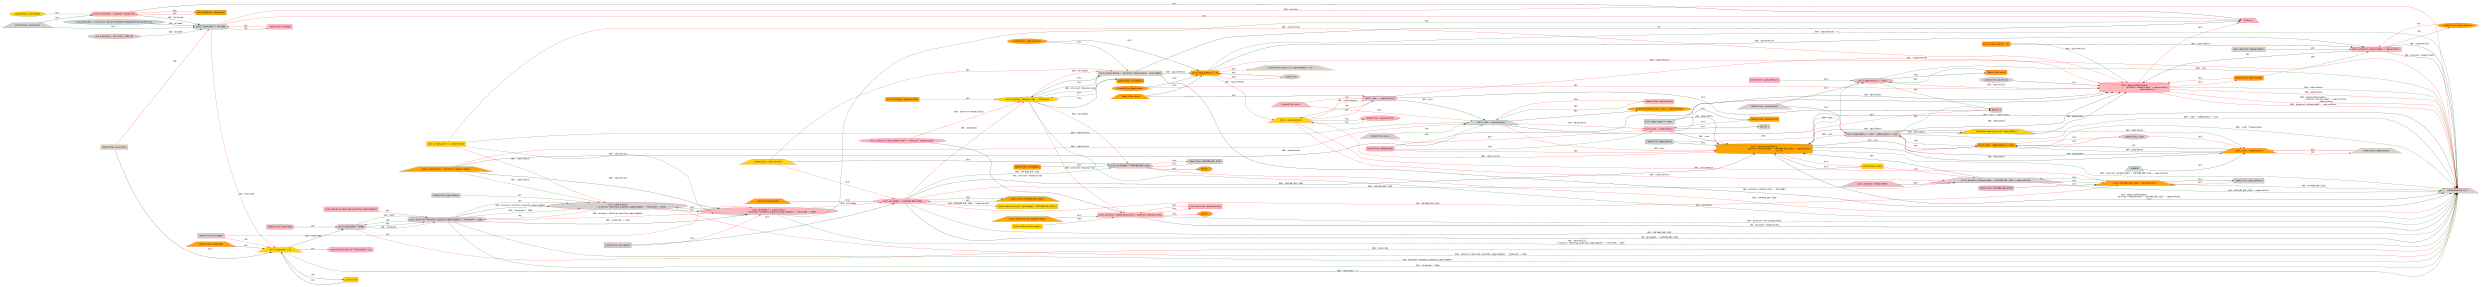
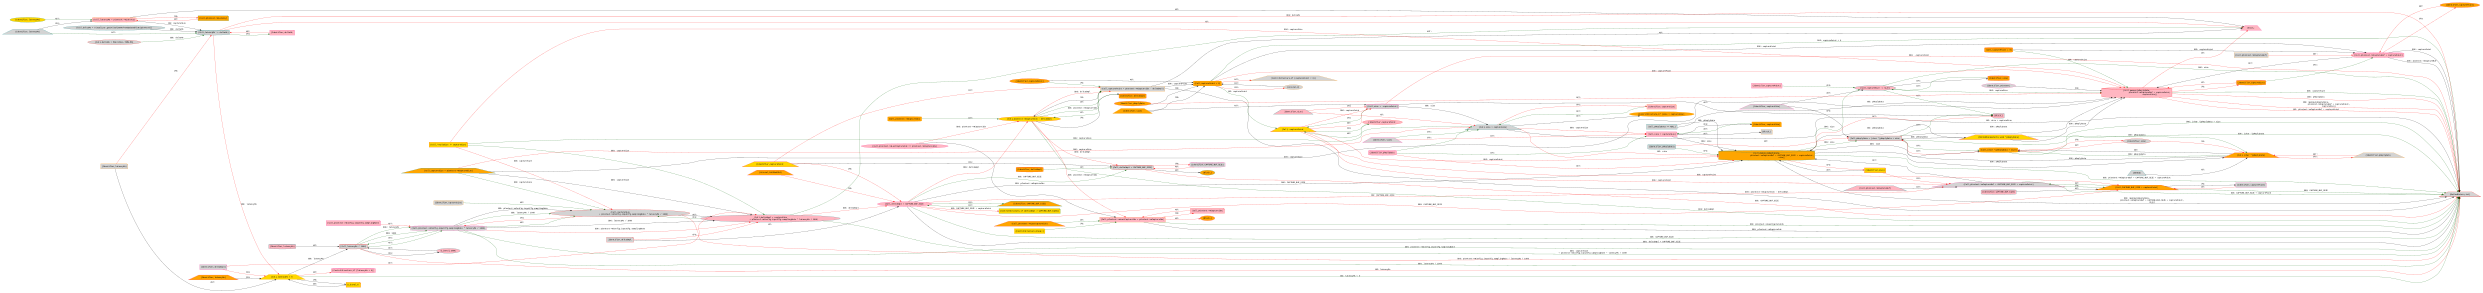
  digraph {
    fontname="Liberation Mono"
    rankdir=LR
    node [color=deeppink fillcolor=lightgrey fontname="Liberation Mono" shape=cylinder style=filled]
    edge [color=red fontname="Liberation Mono"]
    n1 [color=darkorange fillcolor=lightpink label="(Call,latencyMs = pContext->mLatency)"]
    n2 [color=teal label="(Call,latencyMs -= deltaMs)"]
    n3 [color=teal fillcolor=orange label="(Call,pContext->mLatency)" shape=note]
    n4 [fillcolor=lightpink label="(Block,)" shape=trapezium]
    n5 [color=red label="(MethodReturn,int)" shape=trapezium]
    n6 [color=darkorange fillcolor=gold label="(Call,latencyMs < 0)" shape=trapezium]
    n7 [fillcolor=lightpink label="(Identifier,deltaMs)" shape=note]
    n8 [color=red label="(Call,latencyMs / 1000)"]
    n9 [color=red fillcolor=gold label="(Literal,0)" shape=note]
    n10 [fillcolor=lightpink label="(ControlStructure,if (latencyMs < 0))"]
    n11 [label="(Call,pContext->mConfig.inputCfg.samplingRate * latencyMs / 1000)"]
+   n12 [color=teal fillcolor=lightpink label="(Literal,1000)" shape=ellipse]
    n13 [color=teal fillcolor=lightpink label="(Call,deltaSmpl = captureSize\n                        + pContext->mConfig.inputCfg.samplingRate * latencyMs / 1000)" shape=ellipse]
    n14 [color=red label="(Call,captureSize\n                        + pContext->mConfig.inputCfg.samplingRate * latencyMs / 1000)" shape=ellipse]
    n15 [fillcolor=lightpink label="(Call,deltaSmpl > CAPTURE_BUF_SIZE)" shape=ellipse]
    n16 [color=red label="(Call,deltaSmpl = CAPTURE_BUF_SIZE)"]
    n17 [color=red fillcolor=gold label="(Call,pContext->mCaptureIdx - deltaSmpl)" shape=ellipse]
    n18 [color=teal fillcolor=orange label="(Call,memcpy(pReplyData,\n                           pContext->mCaptureBuf + CAPTURE_BUF_SIZE + capturePoint,\n                           size))"]
    n19 [label="(Call,pContext->mCaptureBuf + CAPTURE_BUF_SIZE + capturePoint)" shape=trapezium]
    n20 [color=red fillcolor=orange label="(Call,CAPTURE_BUF_SIZE + capturePoint)" shape=trapezium]
    n21 [color=teal fillcolor=gold label="(ControlStructure,if (deltaSmpl > CAPTURE_BUF_SIZE))" shape=note]
    n22 [color=teal fillcolor=orange label="(Identifier,CAPTURE_BUF_SIZE)" shape=trapezium]
    n23 [color=teal fillcolor=orange label="(Block,)" shape=ellipse]
    n24 [label="(Identifier,CAPTURE_BUF_SIZE)"]
    n25 [color=darkorange label="(Call,capturePoint = pContext->mCaptureIdx - deltaSmpl)" shape=note]
    n26 [color=darkorange fillcolor=lightpink label="(Call,pContext->mLastCaptureIdx = pContext->mCaptureIdx)" shape=note]
    n27 [color=red fillcolor=orange label="(Identifier,deltaSmpl)"]
    n28 [color=teal fillcolor=lightpink label="(Block,)"]
    n29 [color=teal fillcolor=lightpink label="(Call,captureSize -= size)" shape=ellipse]
    n30 [color=red label="(Call,pReplyData = (char *)pReplyData + size)" shape=note]
    n31 [fillcolor=orange label="(Call,(char *)pReplyData)" shape=trapezium]
    n32 [color=darkorange fillcolor=orange label="(Call,(char *)pReplyData + size)"]
    n33 [fillcolor=gold label="(Identifier,size)" shape=note]
    n34 [label="(Identifier,capturePoint)" shape=note]
    n35 [color=darkorange fillcolor=orange label="(Call,capturePoint < 0)" shape=note]
    n36 [color=red fillcolor=lightpink label="(Call,pContext->mCaptureIdx)" shape=note]
    n37 [fillcolor=orange label="(Block,)" shape=ellipse]
    n38 [fillcolor=gold label="(Call,-capturePoint)" shape=trapezium]
    n39 [color=red fillcolor=lightpink label="(Call,memcpy(pReplyData,\n                       pContext->mCaptureBuf + capturePoint,\n                       captureSize))"]
    n40 [fillcolor=lightpink label="(Call,pContext->mCaptureBuf + capturePoint)"]
    n41 [color=darkorange label="(Literal,0)" shape=ellipse]
    n42 [color=darkorange label="(ControlStructure,if (capturePoint < 0))" shape=trapezium]
    n43 [label="(Call,size = -capturePoint)"]
    n44 [color=red fillcolor=lightpink label="(Identifier,capturePoint)" shape=ellipse]
    n45 [fillcolor=orange label="(Identifier,captureSize)"]
    n46 [fillcolor=orange label="(Identifier,capturePoint)" shape=ellipse]
    n47 [color=teal label="(Call,size > captureSize)" shape=trapezium]
    n48 [fillcolor=lightpink label="(Call,size = captureSize)" shape=note]
    n49 [color=darkorange fillcolor=lightpink label="(Identifier,captureSize)" shape=note]
    n50 [color=darkorange fillcolor=orange label="(ControlStructure,if (size > captureSize))" shape=ellipse]
    n51 [color=darkorange label="(Block,)" shape=note]
    n52 [color=darkorange fillcolor=orange label="(Identifier,captureSize)" shape=note]
    n53 [fillcolor=orange label="(Identifier,size)"]
    n54 [fillcolor=gold label="(MethodParameterIn,void *pReplyData)" shape=trapezium]
    n55 [color=darkorange label="(Identifier,pReplyData)" shape=trapezium]
    n56 [color=red label="(Identifier,size)" shape=ellipse]
    n57 [color=red fillcolor=gold label="(Identifier,capturePoint)" shape=trapezium]
    n58 [color=red label="(Call,deltaMs > MAX_STALL_TIME_MS)" shape=ellipse]
    n59 [label="(Identifier,captureSize)" shape=trapezium]
    n60 [label="(Identifier,size)" shape=trapezium]
    n61 [color=red fillcolor=orange label="(Identifier,deltaSmpl)"]
    n62 [fillcolor=lightpink label="(Identifier,pReplyData)"]
    n63 [fillcolor=orange label="(Literal,0x534e4554)" shape=trapezium]
    n64 [color=darkorange label="(Identifier,captureSize)"]
    n65 [color=darkorange label="(Call,pContext->mCaptureBuf)" shape=note]
    n66 [color=darkorange fillcolor=gold label="(ControlStructure,break;)" shape=note]
    n67 [color=teal fillcolor=lightpink label="(Identifier,latencyMs)"]
    n68 [color=teal fillcolor=gold label="(Identifier,latencyMs)" shape=ellipse]
    n69 [color=teal label="(Call,pReplyData == NULL)" shape=note]
-   n70 [color=teal fillcolor=orange label="(Call,pContext->mLastCaptureIdx)" shape=trapezium]
+   n70 [color=red fillcolor=orange label="(Call,pContext->mLastCaptureIdx)" shape=trapezium]
    n71 [color=red label="(Identifier,deltaSmpl)" shape=note]
    n72 [color=darkorange fillcolor=orange label="(Call,pContext->mCaptureIdx)"]
    n73 [color=teal label="(Identifier,latencyMs)" shape=trapezium]
    n74 [color=teal fillcolor=lightpink label="(Identifier,size)" shape=trapezium]
    n75 [color=darkorange fillcolor=orange label="(Identifier,size)" shape=trapezium]
    n76 [fillcolor=lightpink label="(Call,pContext->mLastCaptureIdx == pContext->mCaptureIdx)" shape=ellipse]
    n77 [color=teal fillcolor=lightpink label="(Call,pContext->mCaptureBuf)" shape=trapezium]
    n78 [color=teal fillcolor=orange label="(Call,captureSize = pContext->mCaptureSize)" shape=trapezium]
    n79 [color=teal label="(Call,deltaMs = Visualizer_getDeltaTimeMsFromUpdatedTime(pContext))" shape=ellipse]
    n80 [fillcolor=orange label="(Identifier,pReplyData)" shape=ellipse]
    n81 [label="(Identifier,pContext)" shape=ellipse]
    n82 [color=darkorange label="(Identifier,latencyMs)" shape=note]
    n83 [label="(Identifier,deltaSmpl)" shape=note]
    n84 [color=teal label="(Identifier,pReplyData)"]
    n85 [color=red fillcolor=orange label="(Call,capturePoint = 0)"]
    n86 [color=red fillcolor=gold label="(Call,*replySize != captureSize)" shape=note]
    n87 [fillcolor=lightpink label="(Call,pContext->mConfig.inputCfg.samplingRate)" shape=note]
    n88 [color=teal fillcolor=lightpink label="(Identifier,CAPTURE_BUF_SIZE)"]
    n89 [color=red fillcolor=orange label="(Identifier,capturePoint)" shape=ellipse]
    n90 [fillcolor=orange label="(Identifier,latencyMs)" shape=trapezium]
    n91 [fillcolor=lightpink label="(Identifier,capturePoint)" shape=note]
    1000845 [color=teal shape=trapezium]
-   n1 -> n2 [color=black label="DDG: latencyMs"]
+   n1 -> n2 [color=black label="DDG: captureSize"]
    n1 -> n3 [label="CFG: "]
    n1 -> n4 [color=black label="AST: "]
    n2 -> n4 [label="AST: "]
    n2 -> n5 [label="DDG: deltaMs"]
    n2 -> n6 [label="DDG: latencyMs"]
    n2 -> n7 [color=darkgreen label="CFG: "]
    n3 -> n1 [label="AST: "]
    n6 -> n5 [color=darkgreen label="DDG: latencyMs < 0"]
    n6 -> n8 [color=black label="DDG: latencyMs"]
    n6 -> n9 [color=black label="CFG: "]
    n6 -> n10 [label="AST: "]
    n7 -> n2 [label="AST: "]
    n8 -> n5 [label="DDG: latencyMs"]
    n8 -> n11 [color=darkgreen label="AST: "]
    n8 -> n11 [color=darkgreen label="DDG: latencyMs"]
    n8 -> n11 [color=darkgreen label="DDG: 1000"]
+   n8 -> n12 [color=black label="CFG: "]
    n9 -> n6 [color=black label="AST: "]
    n11 -> n5 [color=darkgreen label="DDG: latencyMs / 1000"]
    n11 -> n5 [color=darkgreen label="DDG: pContext->mConfig.inputCfg.samplingRate"]
    n11 -> n8 [color=darkgreen label="CFG: "]
    n11 -> n13 [label="DDG: pContext->mConfig.inputCfg.samplingRate"]
    n11 -> n13 [color=black label="DDG: latencyMs / 1000"]
    n11 -> n14 [color=darkgreen label="AST: "]
    n11 -> n14 [color=black label="DDG: pContext->mConfig.inputCfg.samplingRate"]
    n11 -> n14 [color=darkgreen label="DDG: latencyMs / 1000"]
+   n12 -> n8 [color=black label="AST: "]
    n13 -> n4 [color=darkgreen label="AST: "]
    n13 -> n5 [color=darkgreen label="DDG: captureSize\n                        + pContext->mConfig.inputCfg.samplingRate * latencyMs / 1000"]
    n13 -> n14 [color=darkgreen label="CFG: "]
    n13 -> n15 [label="DDG: deltaSmpl"]
    n14 -> n5 [label="DDG: pContext->mConfig.inputCfg.samplingRate * latencyMs / 1000"]
    n14 -> n11 [label="CFG: "]
    n14 -> n13 [color=black label="AST: "]
    n15 -> n5 [color=black label="DDG: deltaSmpl > CAPTURE_BUF_SIZE"]
    n15 -> n5 [color=darkgreen label="DDG: CAPTURE_BUF_SIZE"]
    n15 -> n16 [color=darkgreen label="DDG: CAPTURE_BUF_SIZE"]
    n15 -> n17 [label="DDG: deltaSmpl"]
    n15 -> n18 [color=black label="DDG: CAPTURE_BUF_SIZE"]
    n15 -> n19 [label="DDG: CAPTURE_BUF_SIZE"]
    n15 -> n20 [label="DDG: CAPTURE_BUF_SIZE"]
    n15 -> n21 [label="DDG: CAPTURE_BUF_SIZE + capturePoint"]
    n15 -> n22 [color=darkgreen label="CFG: "]
    n16 -> n5 [label="DDG: CAPTURE_BUF_SIZE"]
    n16 -> n23 [color=black label="AST: "]
    n16 -> n24 [label="CFG: "]
    n17 -> n5 [color=darkgreen label="DDG: deltaSmpl"]
    n17 -> n16 [label="DDG: deltaSmpl"]
    n17 -> n25 [color=darkgreen label="AST: "]
    n17 -> n25 [color=darkgreen label="DDG: pContext->mCaptureIdx"]
    n17 -> n25 [label="DDG: deltaSmpl"]
    n17 -> n26 [label="DDG: pContext->mCaptureIdx"]
    n17 -> n27 [color=black label="CFG: "]
    n18 -> n5 [color=darkgreen label="DDG: pContext->mCaptureBuf + CAPTURE_BUF_SIZE + capturePoint"]
    n18 -> n5 [color=black label="DDG: memcpy(pReplyData,\n                           pContext->mCaptureBuf + CAPTURE_BUF_SIZE + capturePoint,\n                           size)"]
    n18 -> n28 [label="AST: "]
    n18 -> n29 [color=darkgreen label="DDG: size"]
    n18 -> n30 [color=darkgreen label="DDG: size"]
    n18 -> n31 [color=black label="DDG: pReplyData"]
    n18 -> n32 [color=black label="DDG: size"]
    n18 -> n33 [label="CFG: "]
    n19 -> n5 [color=darkgreen label="DDG: CAPTURE_BUF_SIZE + capturePoint"]
    n19 -> n18 [color=black label="AST: "]
    n19 -> n20 [color=darkgreen label="CFG: "]
    n20 -> n5 [color=darkgreen label="DDG: CAPTURE_BUF_SIZE"]
    n20 -> n19 [color=darkgreen label="AST: "]
    n20 -> n34 [color=black label="CFG: "]
    n22 -> n15 [color=darkgreen label="AST: "]
    n24 -> n16 [label="AST: "]
    n25 -> n4 [color=black label="AST: "]
    n25 -> n5 [color=black label="DDG: pContext->mCaptureIdx - deltaSmpl"]
    n25 -> n17 [color=black label="CFG: "]
    n25 -> n35 [color=black label="DDG: capturePoint"]
    n26 -> n5 [color=black label="DDG: pContext->mCaptureIdx"]
    n26 -> n5 [color=darkgreen label="DDG: pContext->mLastCaptureIdx"]
    n26 -> n36 [label="CFG: "]
    n26 -> n37 [label="AST: "]
    n27 -> n17 [color=darkgreen label="AST: "]
    n29 -> n5 [color=darkgreen label="DDG: size"]
    n29 -> n28 [color=darkgreen label="AST: "]
    n29 -> n39 [color=darkgreen label="DDG: captureSize"]
    n29 -> n53 [color=black label="CFG: "]
    n30 -> n5 [color=darkgreen label="DDG: (char *)pReplyData + size"]
    n30 -> n28 [color=darkgreen label="AST: "]
    n30 -> n32 [color=darkgreen label="CFG: "]
    n30 -> n39 [color=black label="DDG: pReplyData"]
    n30 -> n54 [color=black label="DDG: pReplyData"]
    n31 -> n30 [color=black label="DDG: pReplyData"]
    n31 -> n32 [color=black label="AST: "]
    n31 -> n32 [color=darkgreen label="DDG: pReplyData"]
    n31 -> n55 [label="CFG: "]
    n32 -> n5 [color=darkgreen label="DDG: (char *)pReplyData"]
    n32 -> n30 [label="AST: "]
    n32 -> n56 [label="CFG: "]
    n33 -> n18 [color=black label="AST: "]
    n33 -> n19 [label="CFG: "]
    n34 -> n20 [label="AST: "]
    n35 -> n5 [color=darkgreen label="DDG: capturePoint < 0"]
    n35 -> n38 [color=darkgreen label="DDG: capturePoint"]
    n35 -> n39 [label="DDG: capturePoint"]
    n35 -> n40 [color=black label="DDG: capturePoint"]
    n35 -> n41 [label="CFG: "]
    n35 -> n42 [label="AST: "]
    n36 -> n26 [label="AST: "]
    n38 -> n18 [label="DDG: capturePoint"]
    n38 -> n19 [label="DDG: capturePoint"]
    n38 -> n20 [label="DDG: capturePoint"]
    n38 -> n43 [label="AST: "]
    n38 -> n43 [label="DDG: capturePoint"]
    n38 -> n44 [color=darkgreen label="CFG: "]
    n39 -> n4 [label="AST: "]
    n39 -> n5 [label="DDG: pReplyData"]
    n39 -> n5 [label="DDG: memcpy(pReplyData,\n                       pContext->mCaptureBuf + capturePoint,\n                       captureSize)"]
    n39 -> n5 [label="DDG: pContext->mCaptureBuf + capturePoint"]
    n39 -> n5 [color=darkgreen label="DDG: captureSize"]
    n39 -> n45 [label="CFG: "]
    n40 -> n5 [color=black label="DDG: pContext->mCaptureBuf"]
    n40 -> n5 [color=black label="DDG: capturePoint"]
    n40 -> n39 [color=black label="AST: "]
    n40 -> n46 [label="CFG: "]
    n41 -> n35 [color=black label="AST: "]
    n43 -> n5 [label="DDG: -capturePoint"]
    n43 -> n28 [color=black label="AST: "]
    n43 -> n38 [color=darkgreen label="CFG: "]
    n43 -> n47 [color=black label="DDG: size"]
    n44 -> n38 [color=darkgreen label="AST: "]
    n45 -> n39 [label="AST: "]
    n45 -> n40 [color=darkgreen label="CFG: "]
    n46 -> n40 [label="AST: "]
    n47 -> n5 [color=black label="DDG: size > captureSize"]
    n47 -> n18 [label="DDG: size"]
    n47 -> n48 [label="DDG: captureSize"]
    n47 -> n49 [label="CFG: "]
    n47 -> n50 [color=black label="AST: "]
    n48 -> n18 [color=black label="DDG: size"]
    n48 -> n51 [color=black label="AST: "]
    n48 -> n52 [color=black label="CFG: "]
    n49 -> n47 [color=darkgreen label="AST: "]
    n52 -> n48 [color=darkgreen label="AST: "]
    n53 -> n29 [color=darkgreen label="AST: "]
    n54 -> n18 [color=black label="DDG: pReplyData"]
    n54 -> n31 [color=darkgreen label="DDG: pReplyData"]
    n54 -> n39 [color=black label="DDG: pReplyData"]
    n55 -> n31 [label="AST: "]
    n56 -> n31 [label="CFG: "]
    n56 -> n32 [label="AST: "]
    n57 -> n15 [label="CFG: "]
    n57 -> n16 [color=black label="CFG: "]
    n57 -> n25 [label="AST: "]
    n58 -> n2 [color=darkgreen label="DDG: deltaMs"]
    n59 -> n29 [color=black label="AST: "]
    n59 -> n30 [color=black label="CFG: "]
    n60 -> n47 [color=darkgreen label="CFG: "]
    n60 -> n48 [label="AST: "]
    n61 -> n16 [color=darkgreen label="AST: "]
    n62 -> n18 [label="AST: "]
    n62 -> n47 [color=darkgreen label="CFG: "]
    n62 -> n48 [color=darkgreen label="CFG: "]
    n63 -> n15 [label="CFG: "]
    n64 -> n14 [color=darkgreen label="AST: "]
    n65 -> n40 [label="AST: "]
    n66 -> n26 [color=darkgreen label="CFG: "]
    n67 -> n8 [color=black label="AST: "]
    n68 -> n1 [color=darkgreen label="AST: "]
    n69 -> n18 [color=black label="DDG: pReplyData"]
    n69 -> n39 [color=black label="DDG: pReplyData"]
    n70 -> n26 [color=darkgreen label="AST: "]
    n71 -> n13 [label="CFG: "]
    n71 -> n15 [color=black label="AST: "]
    n72 -> n17 [color=darkgreen label="AST: "]
    n73 -> n1 [color=black label="CFG: "]
    n73 -> n2 [color=darkgreen label="AST: "]
    n74 -> n43 [label="CFG: "]
    n74 -> n47 [label="AST: "]
    n75 -> n35 [color=black label="CFG: "]
    n75 -> n43 [color=black label="AST: "]
    n76 -> n17 [label="DDG: pContext->mCaptureIdx"]
    n76 -> n26 [color=black label="DDG: pContext->mCaptureIdx"]
    n77 -> n19 [color=black label="AST: "]
    n78 -> n13 [color=black label="DDG: captureSize"]
    n78 -> n14 [color=darkgreen label="DDG: captureSize"]
    n78 -> n39 [color=black label="DDG: captureSize"]
    n78 -> n47 [label="DDG: captureSize"]
    n79 -> n2 [color=black label="DDG: deltaMs"]
    n80 -> n35 [color=black label="CFG: "]
    n80 -> n39 [label="AST: "]
    n81 -> n39 [color=black label="CFG: "]
    n82 -> n2 [label="CFG: "]
    n82 -> n6 [color=black label="AST: "]
    n83 -> n6 [label="CFG: "]
    n83 -> n13 [label="AST: "]
    n84 -> n18 [color=darkgreen label="CFG: "]
    n84 -> n30 [label="AST: "]
    n85 -> n39 [color=darkgreen label="DDG: capturePoint"]
    n85 -> n40 [color=black label="DDG: capturePoint"]
    n86 -> n13 [color=darkgreen label="DDG: captureSize"]
    n86 -> n14 [label="DDG: captureSize"]
    n86 -> n39 [label="DDG: captureSize"]
    n86 -> n47 [color=darkgreen label="DDG: captureSize"]
    n87 -> n11 [label="AST: "]
    n88 -> n20 [color=black label="AST: "]
    n89 -> n25 [color=darkgreen label="CFG: "]
    n89 -> n35 [color=black label="AST: "]
    n90 -> n6 [color=black label="CFG: "]
    n91 -> n29 [color=darkgreen label="CFG: "]
    1000845 -> n31 [color=black label="AST: "]
  }
